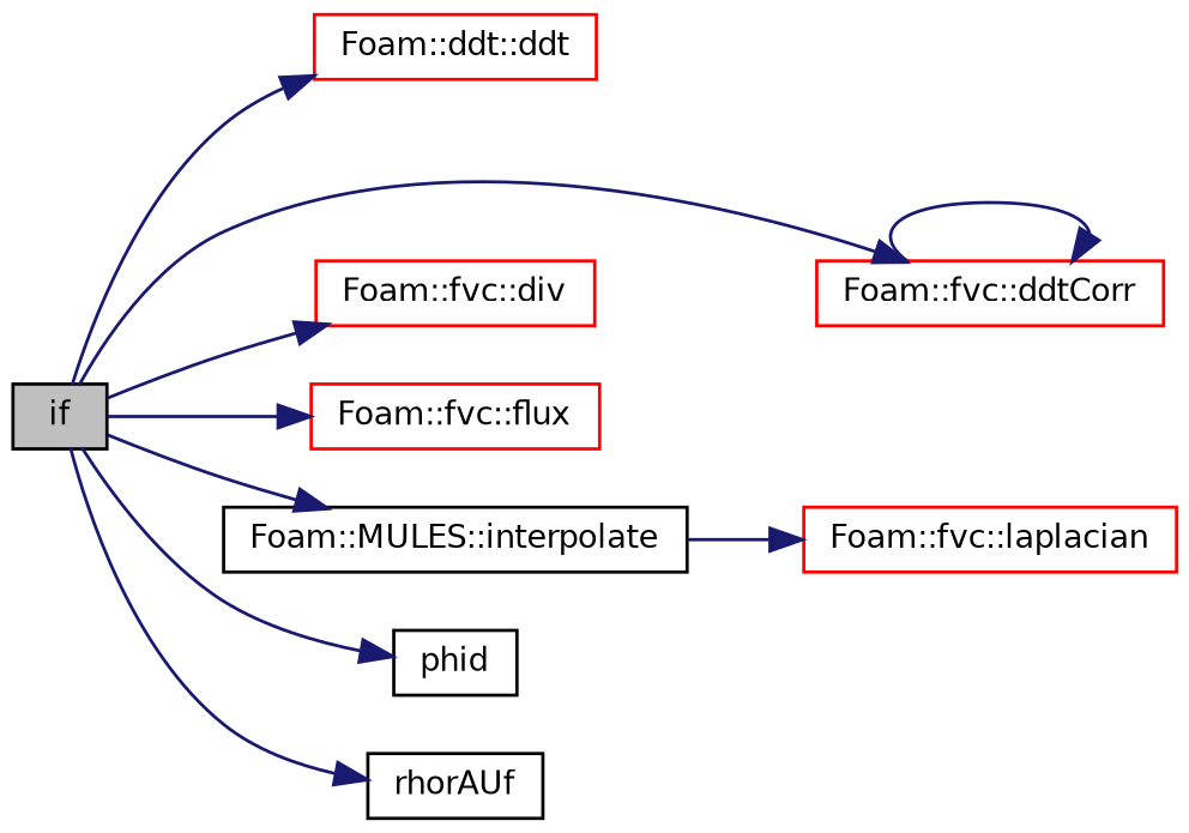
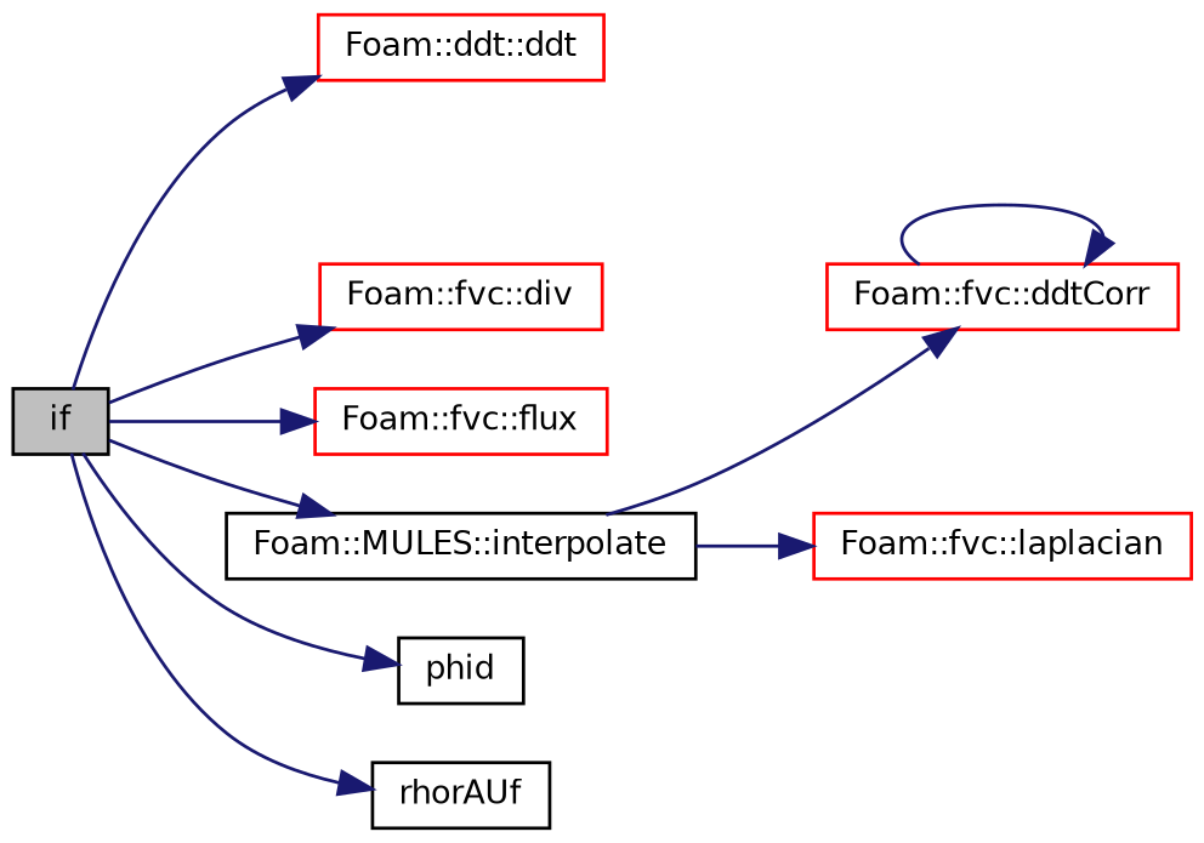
  digraph {
    rankdir=LR
    node [color=red fontname=Helvetica fontsize=10 shape=record]
    edge [color=midnightblue fontname=Helvetica fontsize=10 labelfontname=Helvetica labelfontsize=10 style=solid]
    n1 [color=black fillcolor=grey75 fontcolor=black height=0.2 label=if style=filled width=0.4]
    n2 [height=0.2 label="Foam::ddt::ddt" width=0.4]
    n3 [height=0.2 label="Foam::fvc::ddtCorr" width=0.4]
    n4 [height=0.2 label="Foam::fvc::div" width=0.4]
    n5 [height=0.2 label="Foam::fvc::flux" width=0.4]
    n6 [color=black height=0.2 label="Foam::MULES::interpolate" width=0.4]
    n7 [color=black height=0.2 label=phid width=0.4]
    n8 [color=black height=0.2 label=rhorAUf width=0.4]
    n9 [height=0.2 label="Foam::fvc::laplacian" width=0.4]
    n1 -> n2
-   n1 -> n3
+   n6 -> n3
    n1 -> n4
    n1 -> n5
    n1 -> n6
    n1 -> n7
    n1 -> n8
    n3 -> n3
    n6 -> n9
  }
